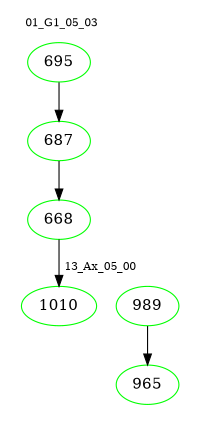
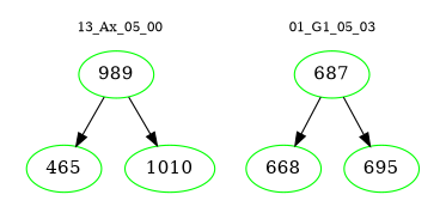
  digraph {
    node [color=green]
    edge [color=black]
    n1 [label=989]
-   n2 [label=965]
+   n2 [label=465]
    n3 [label=1010]
    n4 [label=687]
    n5 [label=668]
    n6 [label=695]
    subgraph cluster_1 {
      color=white
      fontsize=10
      label="13_Ax_05_00"
      n1
      n2
      n3
    }
    subgraph cluster_2 {
      color=white
      fontsize=10
      label="01_G1_05_03"
      n4
      n5
      n6
    }
    n1 -> n2
-   n5 -> n3
+   n1 -> n3
    n4 -> n5
-   n6 -> n4
+   n4 -> n6
  }
